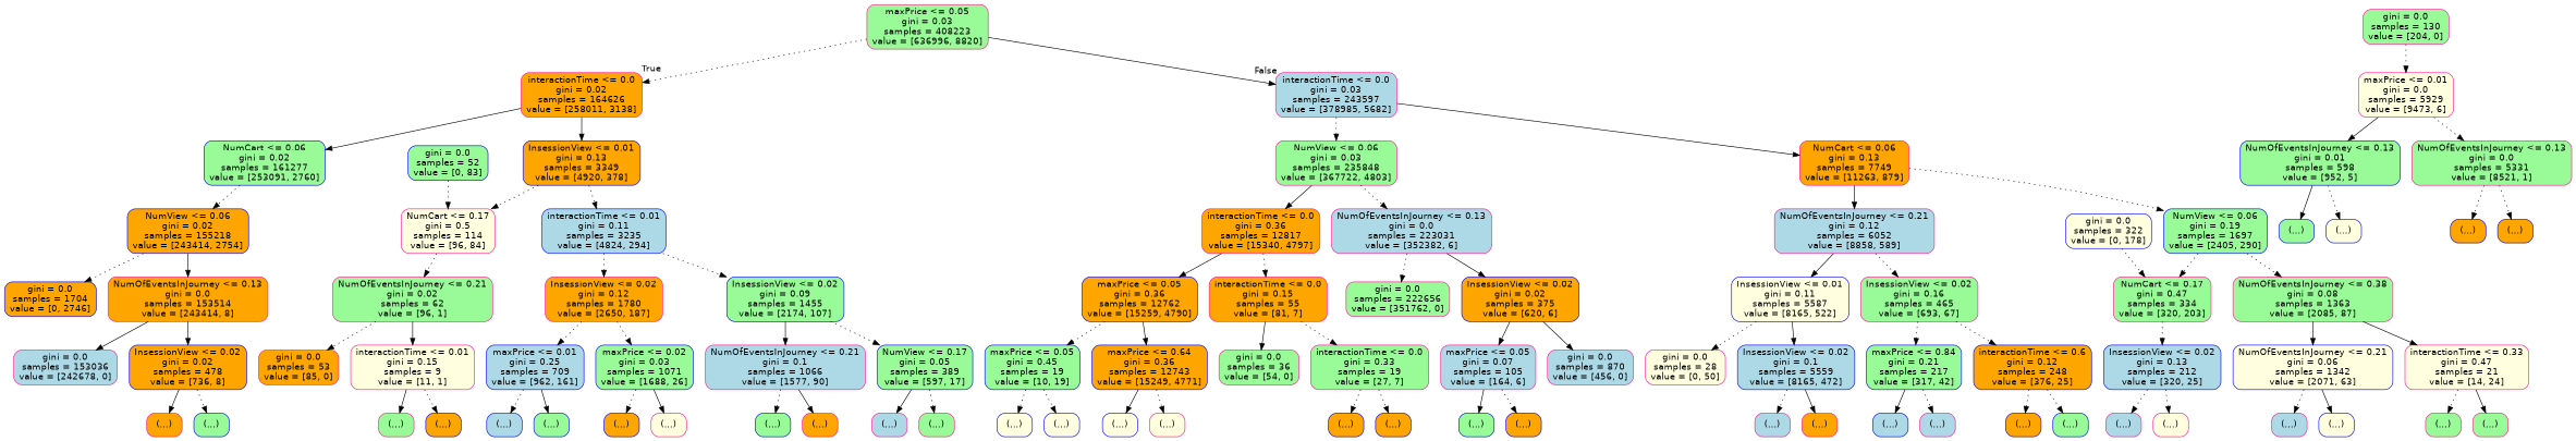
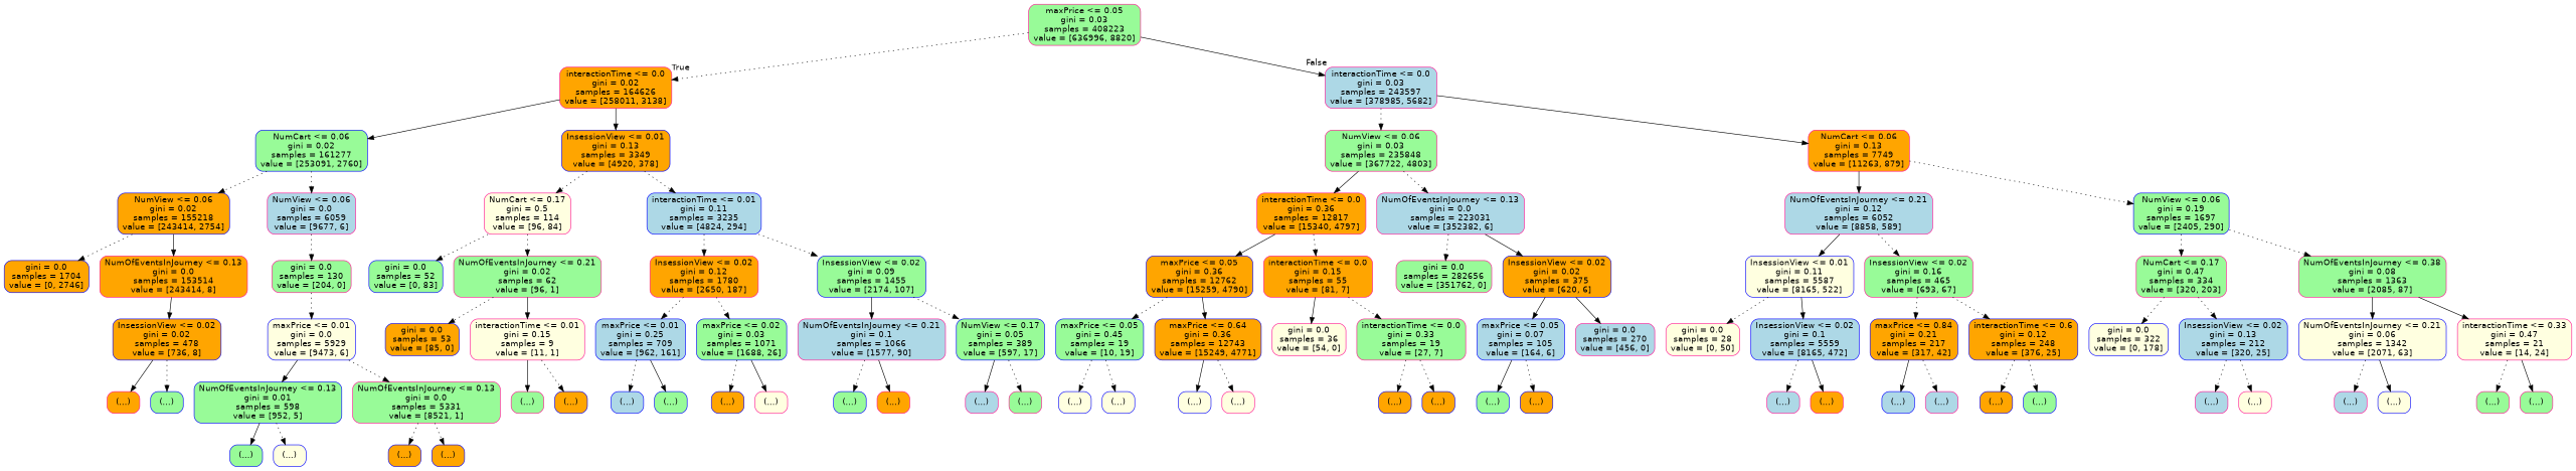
  digraph {
    node [color=blue fillcolor=palegreen fontname=helvetica shape=box style="filled, rounded"]
    edge [fontname=helvetica style=dotted]
    n1 [color=deeppink label="maxPrice <= 0.05\ngini = 0.03\nsamples = 408223\nvalue = [636996, 8820]"]
    n2 [color=deeppink fillcolor=orange label="interactionTime <= 0.0\ngini = 0.02\nsamples = 164626\nvalue = [258011, 3138]"]
    n3 [color=deeppink fillcolor=lightblue label="interactionTime <= 0.0\ngini = 0.03\nsamples = 243597\nvalue = [378985, 5682]"]
    n4 [label="NumCart <= 0.06\ngini = 0.02\nsamples = 161277\nvalue = [253091, 2760]"]
    n5 [fillcolor=orange label="InsessionView <= 0.01\ngini = 0.13\nsamples = 3349\nvalue = [4920, 378]"]
    n6 [color=deeppink label="NumView <= 0.06\ngini = 0.03\nsamples = 235848\nvalue = [367722, 4803]"]
    n7 [color=deeppink fillcolor=orange label="NumCart <= 0.06\ngini = 0.13\nsamples = 7749\nvalue = [11263, 879]"]
    n8 [fillcolor=orange label="NumView <= 0.06\ngini = 0.02\nsamples = 155218\nvalue = [243414, 2754]"]
+   n9 [color=deeppink fillcolor=lightblue label="NumView <= 0.06\ngini = 0.0\nsamples = 6059\nvalue = [9677, 6]"]
    n10 [color=deeppink fillcolor=lightyellow label="NumCart <= 0.17\ngini = 0.5\nsamples = 114\nvalue = [96, 84]"]
    n11 [fillcolor=lightblue label="interactionTime <= 0.01\ngini = 0.11\nsamples = 3235\nvalue = [4824, 294]"]
    n12 [fillcolor=orange label="gini = 0.0\nsamples = 1704\nvalue = [0, 2746]"]
    n13 [color=deeppink fillcolor=orange label="NumOfEventsInJourney <= 0.13\ngini = 0.0\nsamples = 153514\nvalue = [243414, 8]"]
    n14 [color=deeppink label="gini = 0.0\nsamples = 130\nvalue = [204, 0]"]
-   n15 [color=deeppink fillcolor=lightblue label="gini = 0.0\nsamples = 153036\nvalue = [242678, 0]"]
    n16 [fillcolor=orange label="InsessionView <= 0.02\ngini = 0.02\nsamples = 478\nvalue = [736, 8]"]
    n17 [color=deeppink fillcolor=orange label="(...)"]
    n18 [label="(...)"]
-   n19 [color=deeppink fillcolor=lightyellow label="maxPrice <= 0.01\ngini = 0.0\nsamples = 5929\nvalue = [9473, 6]"]
+   n19 [fillcolor=lightyellow label="maxPrice <= 0.01\ngini = 0.0\nsamples = 5929\nvalue = [9473, 6]"]
    n20 [label="NumOfEventsInJourney <= 0.13\ngini = 0.01\nsamples = 598\nvalue = [952, 5]"]
    n21 [color=deeppink label="NumOfEventsInJourney <= 0.13\ngini = 0.0\nsamples = 5331\nvalue = [8521, 1]"]
    n22 [label="(...)"]
    n23 [fillcolor=lightyellow label="(...)"]
    n24 [fillcolor=orange label="(...)"]
    n25 [fillcolor=orange label="(...)"]
    n26 [label="gini = 0.0\nsamples = 52\nvalue = [0, 83]"]
    n27 [color=deeppink label="NumOfEventsInJourney <= 0.21\ngini = 0.02\nsamples = 62\nvalue = [96, 1]"]
    n28 [color=deeppink fillcolor=orange label="InsessionView <= 0.02\ngini = 0.12\nsamples = 1780\nvalue = [2650, 187]"]
    n29 [label="InsessionView <= 0.02\ngini = 0.09\nsamples = 1455\nvalue = [2174, 107]"]
-   n30 [color=deeppink fillcolor=orange label="gini = 0.0\nsamples = 53\nvalue = [85, 0]"]
+   n30 [fillcolor=orange label="gini = 0.0\nsamples = 53\nvalue = [85, 0]"]
    n31 [color=deeppink fillcolor=lightyellow label="interactionTime <= 0.01\ngini = 0.15\nsamples = 9\nvalue = [11, 1]"]
    n32 [color=deeppink label="(...)"]
    n33 [fillcolor=orange label="(...)"]
    n34 [fillcolor=lightblue label="maxPrice <= 0.01\ngini = 0.25\nsamples = 709\nvalue = [962, 161]"]
    n35 [label="maxPrice <= 0.02\ngini = 0.03\nsamples = 1071\nvalue = [1688, 26]"]
    n36 [color=deeppink fillcolor=lightblue label="NumOfEventsInJourney <= 0.21\ngini = 0.1\nsamples = 1066\nvalue = [1577, 90]"]
    n37 [label="NumView <= 0.17\ngini = 0.05\nsamples = 389\nvalue = [597, 17]"]
    n38 [fillcolor=lightblue label="(...)"]
    n39 [label="(...)"]
    n40 [fillcolor=orange label="(...)"]
    n41 [color=deeppink fillcolor=lightyellow label="(...)"]
    n42 [label="(...)"]
    n43 [color=deeppink fillcolor=orange label="(...)"]
    n44 [color=deeppink fillcolor=lightblue label="(...)"]
    n45 [color=deeppink label="(...)"]
    n46 [color=deeppink fillcolor=orange label="interactionTime <= 0.0\ngini = 0.36\nsamples = 12817\nvalue = [15340, 4797]"]
    n47 [color=deeppink fillcolor=lightblue label="NumOfEventsInJourney <= 0.13\ngini = 0.0\nsamples = 223031\nvalue = [352382, 6]"]
    n48 [color=deeppink fillcolor=lightblue label="NumOfEventsInJourney <= 0.21\ngini = 0.12\nsamples = 6052\nvalue = [8858, 589]"]
    n49 [label="NumView <= 0.06\ngini = 0.19\nsamples = 1697\nvalue = [2405, 290]"]
    n50 [fillcolor=orange label="maxPrice <= 0.05\ngini = 0.36\nsamples = 12762\nvalue = [15259, 4790]"]
    n51 [color=deeppink fillcolor=orange label="interactionTime <= 0.0\ngini = 0.15\nsamples = 55\nvalue = [81, 7]"]
-   n52 [color=deeppink label="gini = 0.0\nsamples = 222656\nvalue = [351762, 0]"]
+   n52 [color=deeppink label="gini = 0.0\nsamples = 282656\nvalue = [351762, 0]"]
    n53 [fillcolor=orange label="InsessionView <= 0.02\ngini = 0.02\nsamples = 375\nvalue = [620, 6]"]
    n54 [label="maxPrice <= 0.05\ngini = 0.45\nsamples = 19\nvalue = [10, 19]"]
    n55 [fillcolor=orange label="maxPrice <= 0.64\ngini = 0.36\nsamples = 12743\nvalue = [15249, 4771]"]
-   n56 [color=deeppink label="gini = 0.0\nsamples = 36\nvalue = [54, 0]"]
+   n56 [color=deeppink fillcolor=lightyellow label="gini = 0.0\nsamples = 36\nvalue = [54, 0]"]
    n57 [color=deeppink label="interactionTime <= 0.0\ngini = 0.33\nsamples = 19\nvalue = [27, 7]"]
    n58 [fillcolor=lightyellow label="(...)"]
    n59 [fillcolor=lightyellow label="(...)"]
    n60 [fillcolor=lightyellow label="(...)"]
    n61 [color=deeppink fillcolor=lightyellow label="(...)"]
    n62 [fillcolor=orange label="(...)"]
    n63 [fillcolor=orange label="(...)"]
-   n64 [color=deeppink fillcolor=lightblue label="maxPrice <= 0.05\ngini = 0.07\nsamples = 105\nvalue = [164, 6]"]
-   n65 [color=deeppink fillcolor=lightblue label="gini = 0.0\nsamples = 870\nvalue = [456, 0]"]
+   n64 [fillcolor=lightblue label="maxPrice <= 0.05\ngini = 0.07\nsamples = 105\nvalue = [164, 6]"]
+   n65 [color=deeppink fillcolor=lightblue label="gini = 0.0\nsamples = 270\nvalue = [456, 0]"]
    n66 [label="(...)"]
    n67 [fillcolor=orange label="(...)"]
    n68 [fillcolor=lightyellow label="InsessionView <= 0.01\ngini = 0.11\nsamples = 5587\nvalue = [8165, 522]"]
    n69 [color=deeppink label="InsessionView <= 0.02\ngini = 0.16\nsamples = 465\nvalue = [693, 67]"]
    n70 [color=deeppink label="NumCart <= 0.17\ngini = 0.47\nsamples = 334\nvalue = [320, 203]"]
    n71 [color=deeppink label="NumOfEventsInJourney <= 0.38\ngini = 0.08\nsamples = 1363\nvalue = [2085, 87]"]
    n72 [color=deeppink fillcolor=lightyellow label="gini = 0.0\nsamples = 28\nvalue = [0, 50]"]
    n73 [fillcolor=lightblue label="InsessionView <= 0.02\ngini = 0.1\nsamples = 5559\nvalue = [8165, 472]"]
-   n74 [label="maxPrice <= 0.84\ngini = 0.21\nsamples = 217\nvalue = [317, 42]"]
+   n74 [fillcolor=orange label="maxPrice <= 0.84\ngini = 0.21\nsamples = 217\nvalue = [317, 42]"]
    n75 [fillcolor=orange label="interactionTime <= 0.6\ngini = 0.12\nsamples = 248\nvalue = [376, 25]"]
    n76 [color=deeppink fillcolor=lightblue label="(...)"]
    n77 [color=deeppink fillcolor=orange label="(...)"]
    n78 [fillcolor=lightblue label="(...)"]
    n79 [color=deeppink fillcolor=lightblue label="(...)"]
    n80 [fillcolor=orange label="(...)"]
    n81 [label="(...)"]
    n82 [fillcolor=lightyellow label="gini = 0.0\nsamples = 322\nvalue = [0, 178]"]
    n83 [fillcolor=lightblue label="InsessionView <= 0.02\ngini = 0.13\nsamples = 212\nvalue = [320, 25]"]
    n84 [fillcolor=lightyellow label="NumOfEventsInJourney <= 0.21\ngini = 0.06\nsamples = 1342\nvalue = [2071, 63]"]
    n85 [color=deeppink fillcolor=lightyellow label="interactionTime <= 0.33\ngini = 0.47\nsamples = 21\nvalue = [14, 24]"]
    n86 [color=deeppink fillcolor=lightblue label="(...)"]
    n87 [color=deeppink fillcolor=lightyellow label="(...)"]
    n88 [color=deeppink fillcolor=lightblue label="(...)"]
    n89 [fillcolor=lightyellow label="(...)"]
    n90 [color=deeppink label="(...)"]
    n91 [color=deeppink label="(...)"]
    n1 -> n2 [headlabel=True labelangle=45 labeldistance=2.5]
    n1 -> n3 [headlabel=False labelangle=-45 labeldistance=2.5 style=solid]
    n2 -> n4 [style=solid]
    n2 -> n5 [style=solid]
    n3 -> n6
    n3 -> n7 [style=solid]
    n4 -> n8
+   n4 -> n9
    n5 -> n10
    n5 -> n11
    n6 -> n46 [style=solid]
    n6 -> n47
    n7 -> n48 [style=solid]
    n7 -> n49
    n8 -> n12
    n8 -> n13 [style=solid]
-   n26 -> n10
+   n9 -> n14
+   n10 -> n26
    n10 -> n27
    n11 -> n28
    n11 -> n29
-   n13 -> n15 [style=solid]
    n13 -> n16 [style=solid]
    n14 -> n19
    n16 -> n17 [style=solid]
    n16 -> n18
    n19 -> n20 [style=solid]
    n19 -> n21
    n20 -> n22 [style=solid]
    n20 -> n23
    n21 -> n24
    n21 -> n25
    n27 -> n30
    n27 -> n31 [style=solid]
    n28 -> n34
    n28 -> n35
    n29 -> n36 [style=solid]
    n29 -> n37
    n31 -> n32 [style=solid]
    n31 -> n33
    n34 -> n38
    n34 -> n39 [style=solid]
    n35 -> n40
    n35 -> n41 [style=solid]
    n36 -> n42
    n36 -> n43 [style=solid]
    n37 -> n44 [style=solid]
    n37 -> n45
    n46 -> n50 [style=solid]
    n46 -> n51
    n47 -> n52
    n47 -> n53 [style=solid]
    n48 -> n68 [style=solid]
    n48 -> n69
    n49 -> n70
    n49 -> n71
    n50 -> n54
    n50 -> n55 [style=solid]
    n51 -> n56 [style=solid]
    n51 -> n57
    n53 -> n64 [style=solid]
    n53 -> n65 [style=solid]
    n54 -> n58
    n54 -> n59
    n55 -> n60 [style=solid]
    n55 -> n61
    n57 -> n62
    n57 -> n63
    n64 -> n66 [style=solid]
    n64 -> n67
    n68 -> n72
    n68 -> n73 [style=solid]
    n69 -> n74
    n69 -> n75
-   n82 -> n70
+   n70 -> n82
    n70 -> n83
    n71 -> n84 [style=solid]
    n71 -> n85 [style=solid]
    n73 -> n76
    n73 -> n77 [style=solid]
    n74 -> n78 [style=solid]
    n74 -> n79
    n75 -> n80
    n75 -> n81
    n83 -> n86
    n83 -> n87
    n84 -> n88
    n84 -> n89 [style=solid]
    n85 -> n90
    n85 -> n91 [style=solid]
  }
